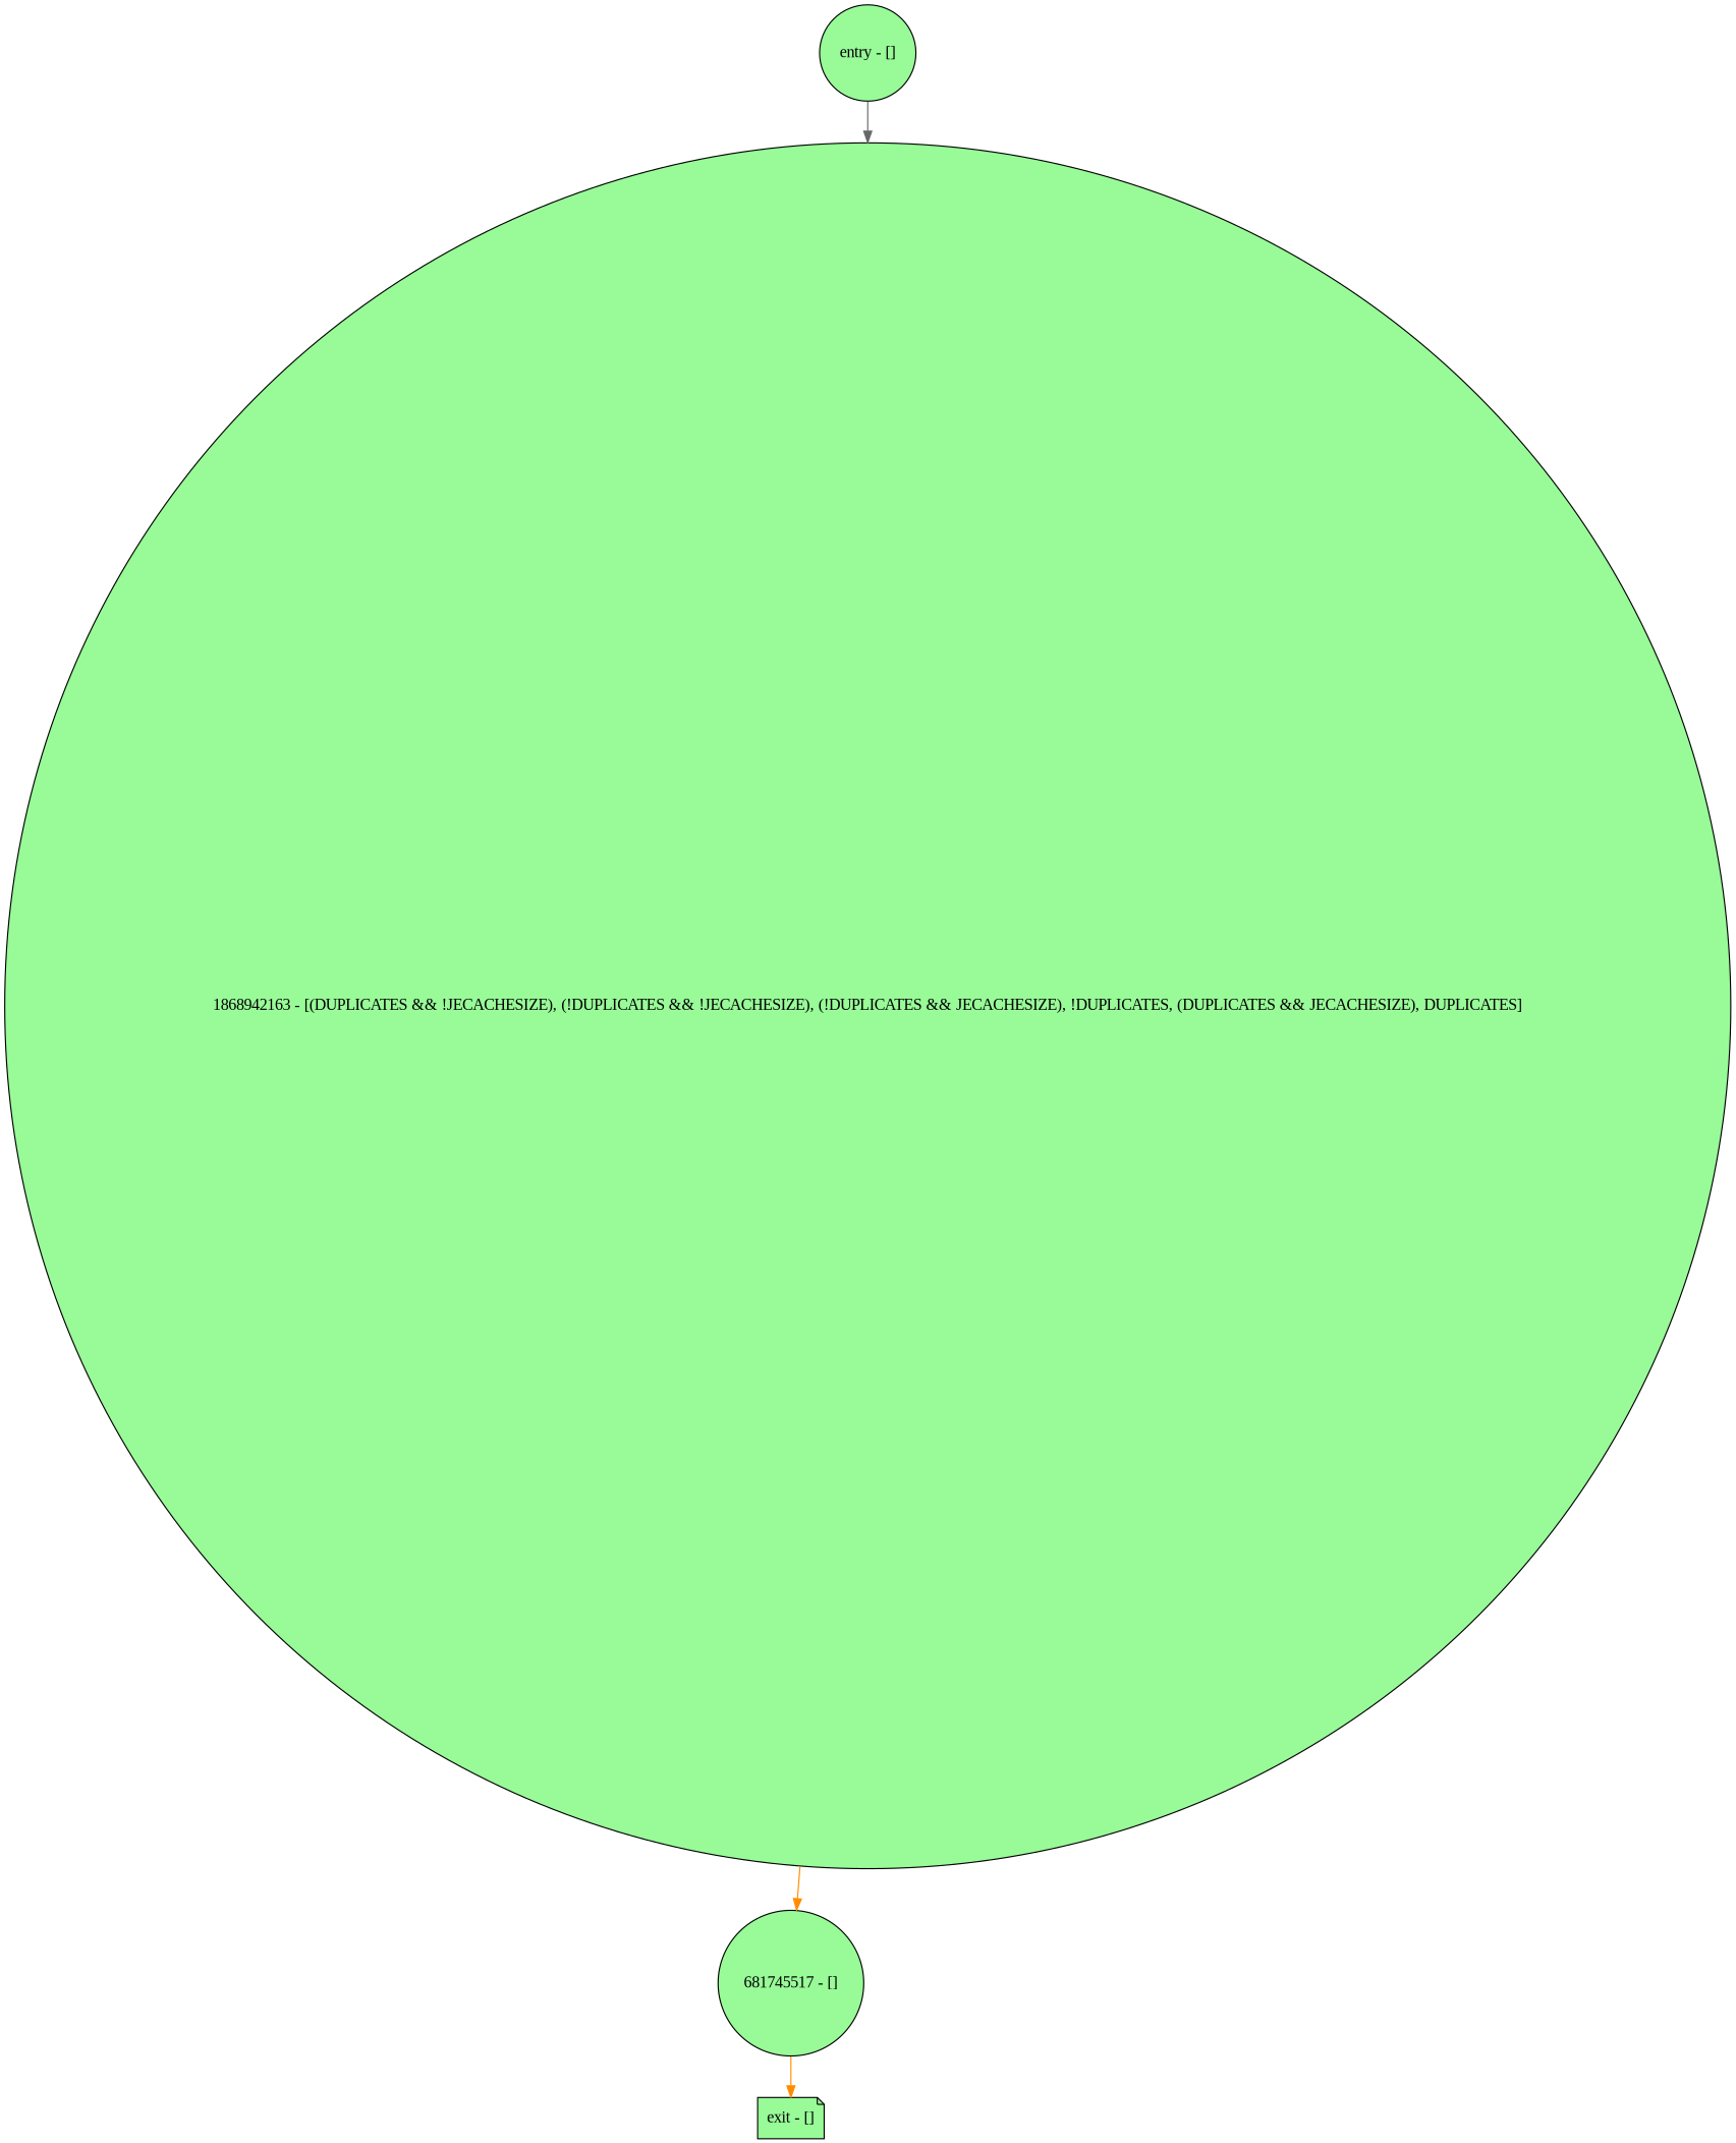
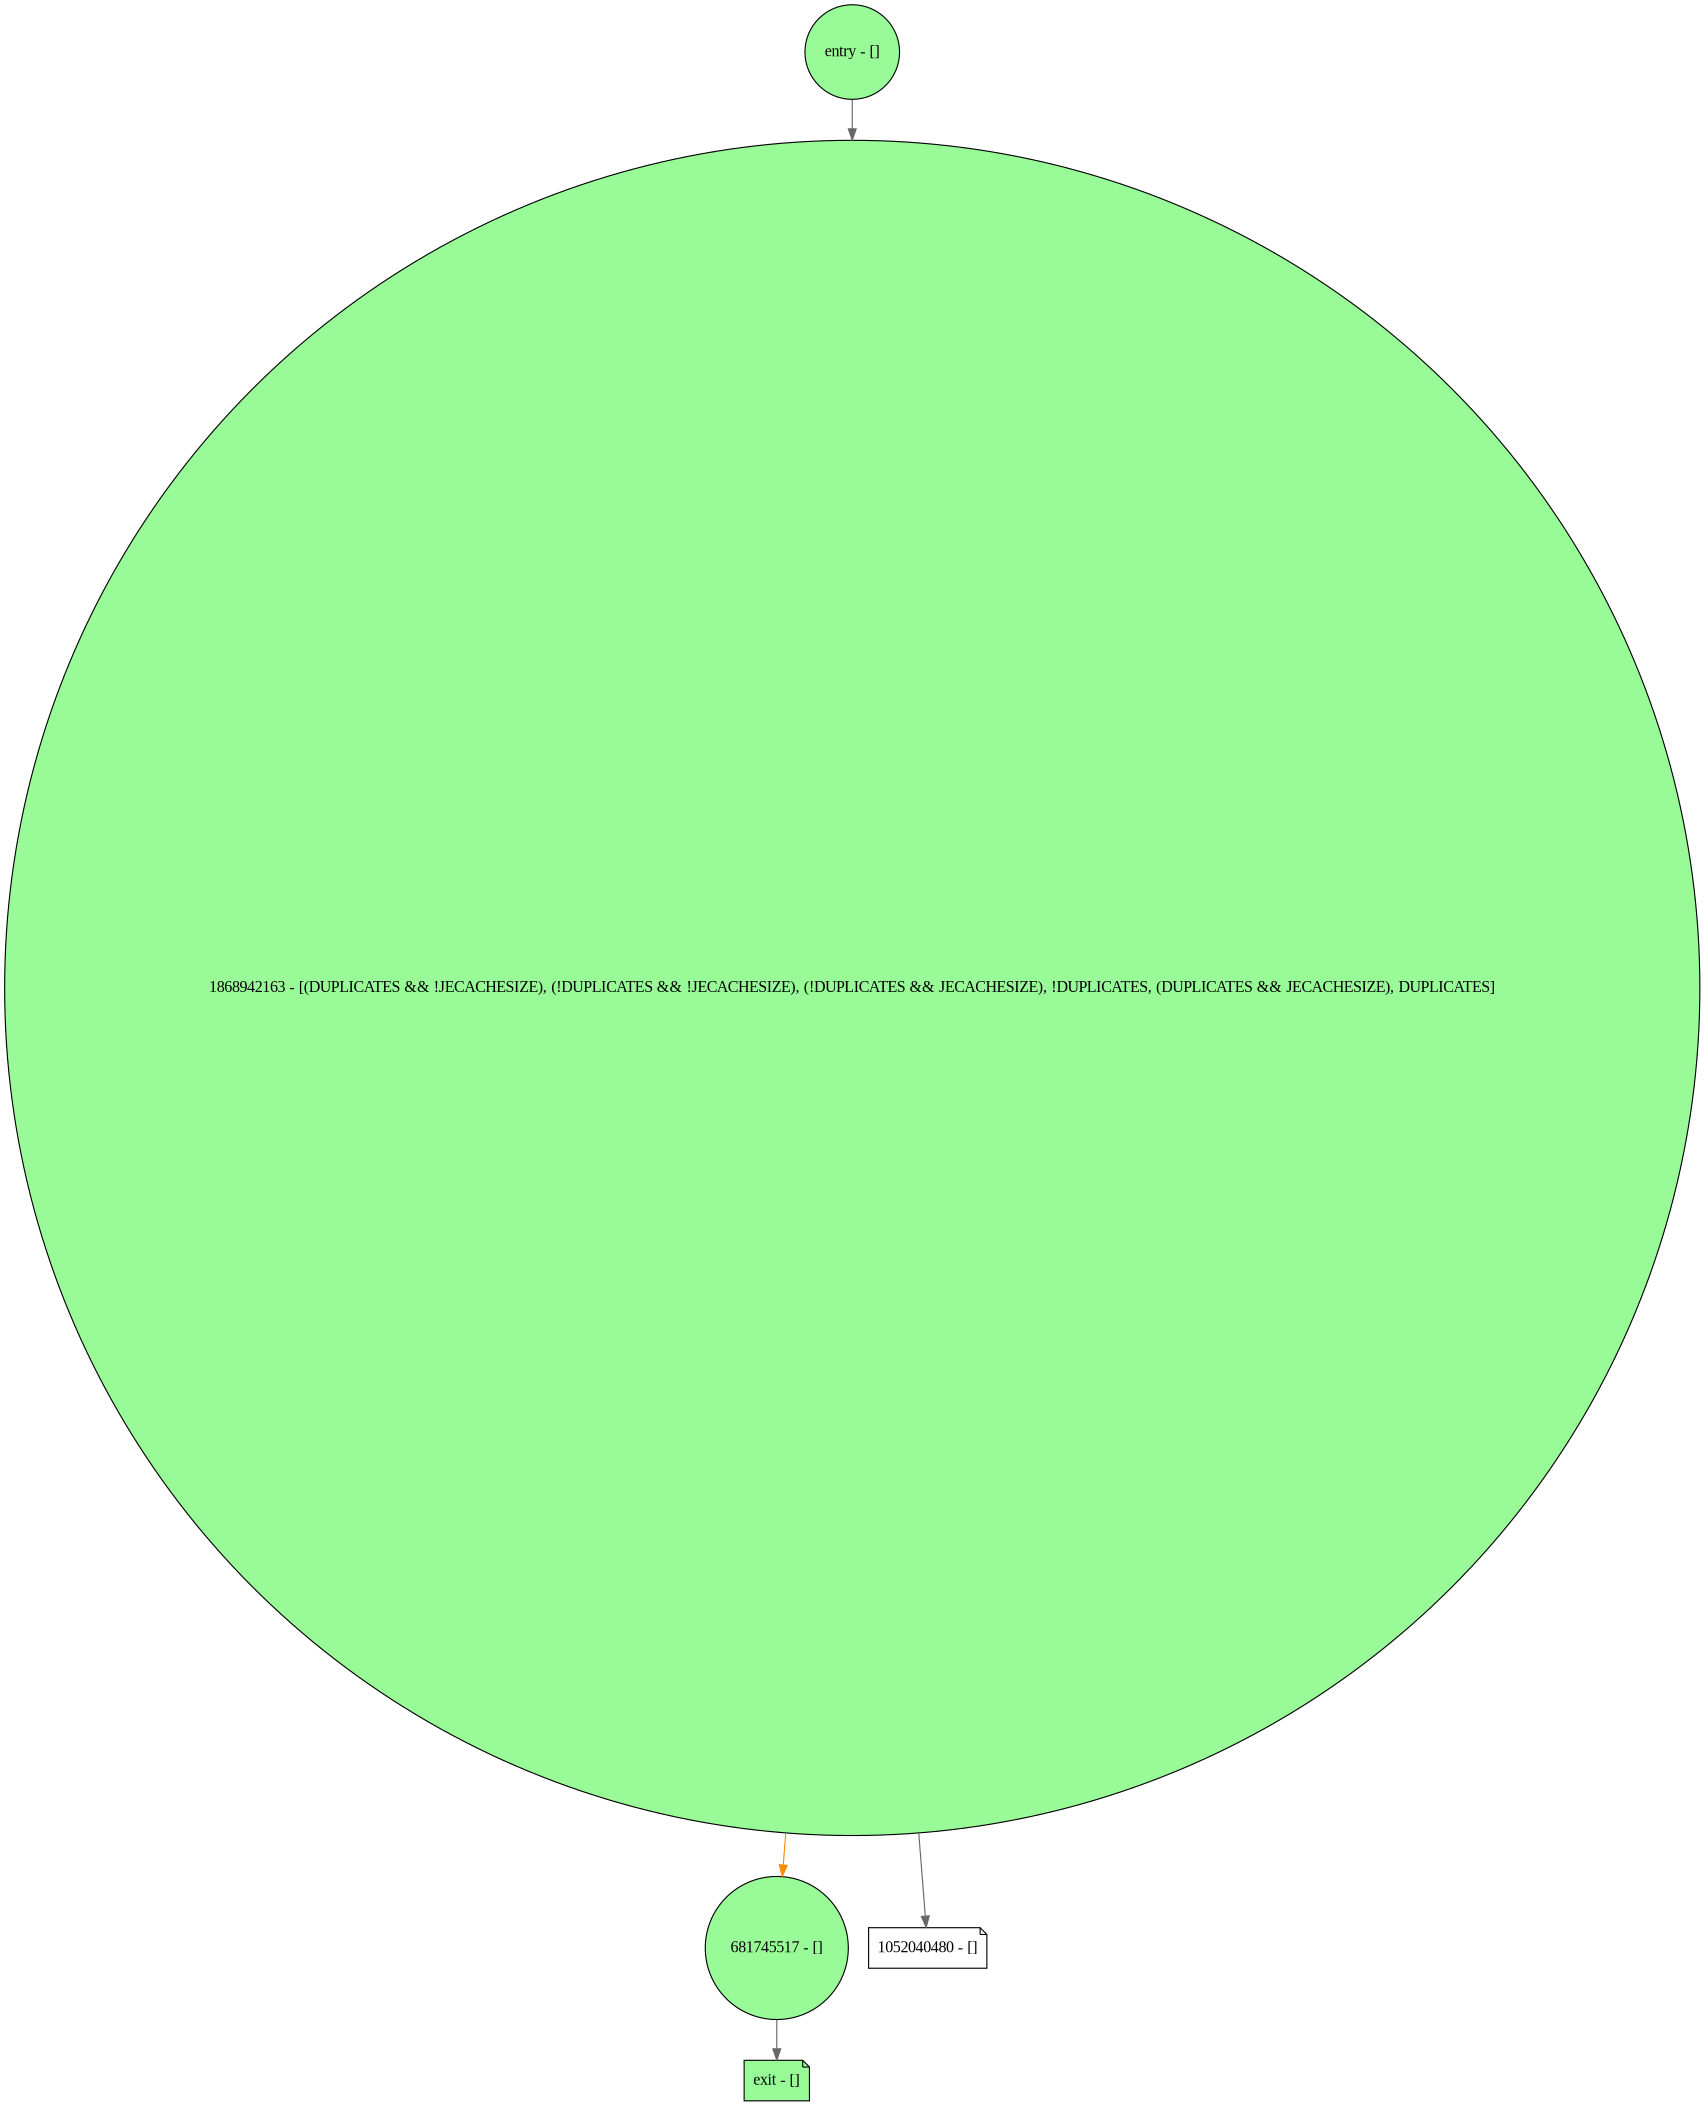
  digraph {
    fontname="Liberation Serif"
    node [fillcolor=palegreen fontname="Liberation Serif" shape=circle style=filled]
    edge [color=darkorange fontname="Liberation Serif"]
    n1 [label="681745517 - []"]
    n2 [label="exit - []" shape=note]
    n3 [label="entry - []"]
    n4 [label="1868942163 - [(DUPLICATES && !JECACHESIZE), (!DUPLICATES && !JECACHESIZE), (!DUPLICATES && JECACHESIZE), !DUPLICATES, (DUPLICATES && JECACHESIZE), DUPLICATES]"]
-   n1 -> n2
+   n5 [fillcolor=white label="1052040480 - []" shape=note]
+   n1 -> n2 [color=gray40]
    n3 -> n4 [color=gray40]
    n4 -> n1
+   n4 -> n5 [color=gray40]
  }
